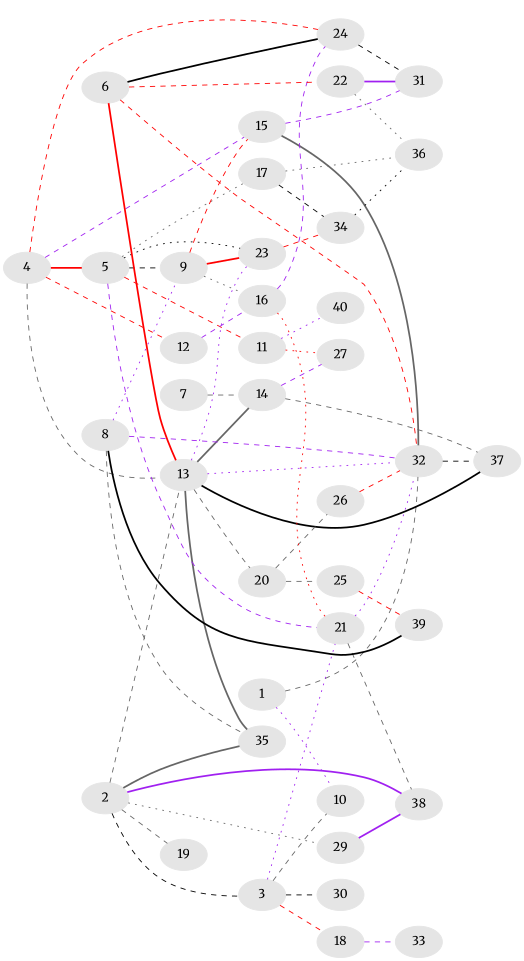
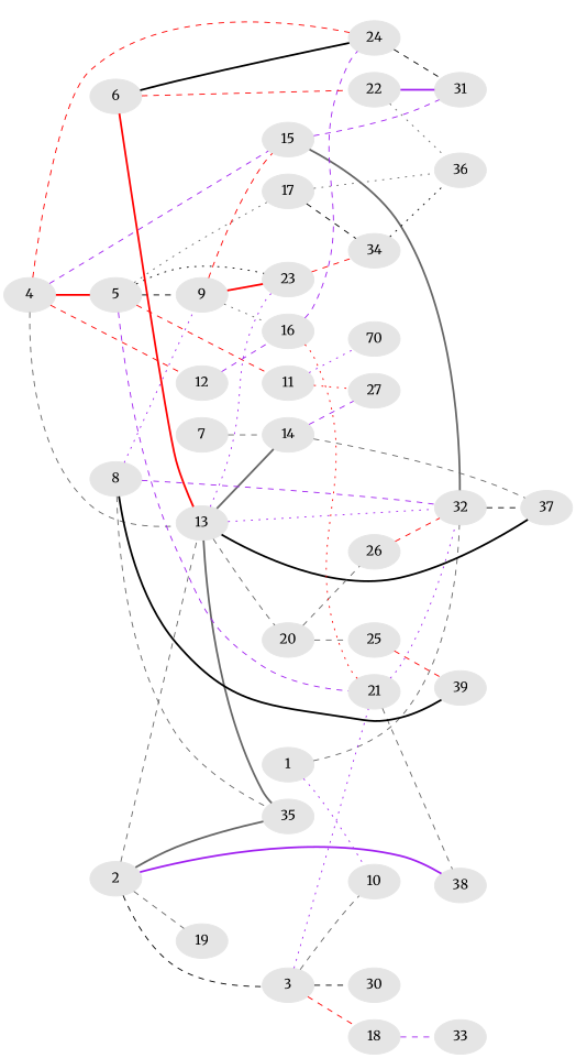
  graph {
    fontname=Merriweather
    rankdir=LR
    node [color=gray90 fontname=Merriweather style=filled]
    edge [color=gray40 fontname=Merriweather style=dashed weight=1.0]
    1
    10
    32
    37
    2
    3
    13
    19
-   29
    35
    38
    18
    21
    30
    23
    14
    20
    33
    4
    5
    12
    15
    24
    9
    11
    17
    16
    31
-   40
+   40 [label=70]
    27
    34
    36
    22
    6
    7
    8
    39
    25
    26
    1 -- 10 [color=purple style=dotted]
    1 -- 32
    32 -- 37 [color=black]
    2 -- 3 [color=black]
    2 -- 13
    2 -- 19
-   2 -- 29 [style=dotted]
    2 -- 35 [style=bold]
    2 -- 38 [color=purple style=bold]
    3 -- 10
    3 -- 18 [color=red weight=2.0]
    3 -- 21 [color=purple style=dotted]
    3 -- 30 [color=black]
    13 -- 32 [color=purple style=dotted]
    13 -- 37 [color=black style=bold]
    13 -- 35 [style=bold]
    13 -- 23 [color=purple style=dotted]
    13 -- 14 [style=bold]
    13 -- 20
-   29 -- 38 [color=purple style=bold weight=2.0]
    18 -- 33 [color=purple]
    21 -- 32 [color=purple style=dotted]
    21 -- 38
    23 -- 34 [color=red]
    14 -- 37
    14 -- 27 [color=purple]
    20 -- 25 [weight=2.0]
    20 -- 26
    4 -- 13
    4 -- 5 [color=red style=bold]
    4 -- 12 [color=red]
    4 -- 15 [color=purple]
    4 -- 24 [color=red]
    5 -- 21 [color=purple]
    5 -- 23 [color=black style=dotted]
    5 -- 9 [color=black]
    5 -- 11 [color=red]
    5 -- 17 [style=dotted]
    12 -- 16 [color=purple]
    15 -- 32 [style=bold]
    15 -- 31 [color=purple]
    24 -- 31 [color=black]
    9 -- 23 [color=red style=bold]
    9 -- 15 [color=red]
    9 -- 16 [style=dotted]
    11 -- 40 [color=purple style=dotted]
    11 -- 27 [color=red style=dotted]
    17 -- 34 [color=black]
    17 -- 36 [style=dotted]
    16 -- 21 [color=red style=dotted]
    16 -- 24 [color=purple]
    34 -- 36 [color=black style=dotted]
    22 -- 31 [color=purple style=bold]
    22 -- 36 [style=dotted]
-   6 -- 32 [color=red]
    6 -- 13 [color=red style=bold]
    6 -- 24 [color=black style=bold]
    6 -- 22 [color=red]
    7 -- 14
    8 -- 32 [color=purple]
    8 -- 35
    8 -- 9 [color=purple style=dotted]
    8 -- 39 [color=black style=bold]
    25 -- 39 [color=red]
    26 -- 32 [color=red]
  }
